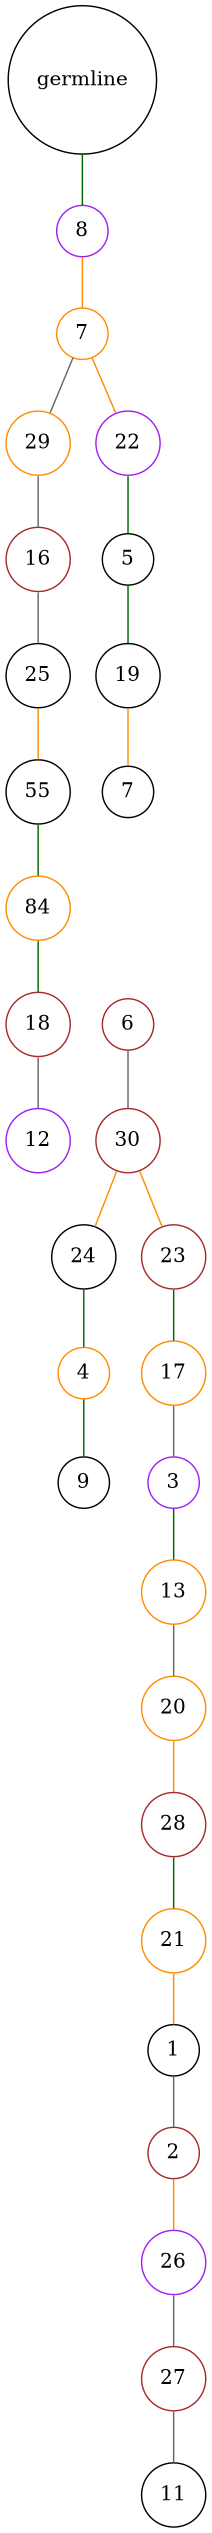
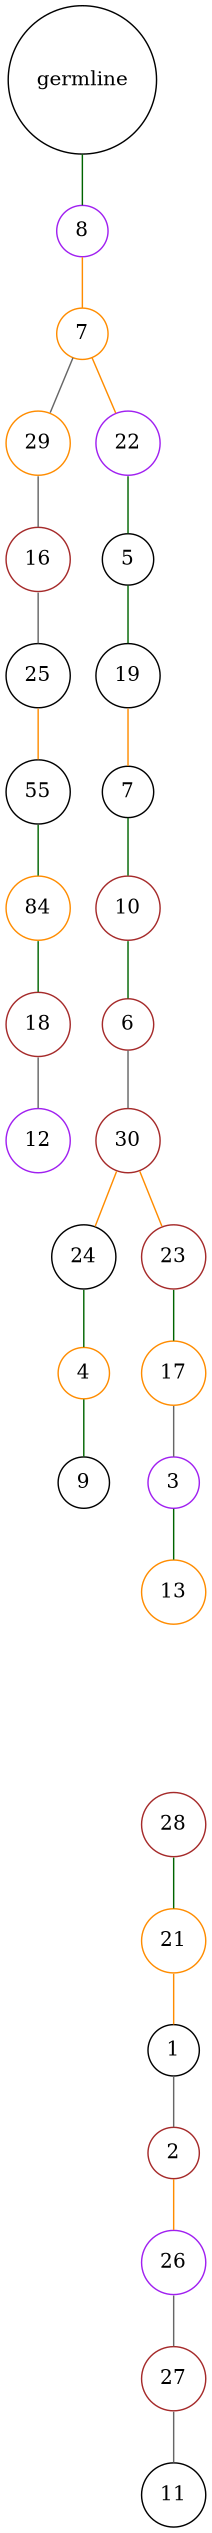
  graph {
    fontname="DejaVu Serif"
    rankdir=UD
    splines=line
    node [color=black fontname="DejaVu Serif" shape=circle]
    edge [color=darkgreen fontname="DejaVu Serif"]
    n1 [label=germline]
    n2 [color=purple label=8]
    n3 [color=darkorange label=7]
    n4 [color=darkorange label=29]
    n5 [color=purple label=22]
    n6 [color=brown label=16]
    n7 [label=5]
    n8 [label=25]
    n9 [label=55]
    n10 [color=darkorange label=84]
    n11 [color=brown label=18]
    n12 [color=purple label=12]
    n13 [label=24]
    n14 [color=darkorange label=4]
    n15 [label=9]
    n16 [label=19]
    n17 [label=7]
+   n18 [color=brown label=10]
    n19 [color=brown label=6]
    n20 [color=brown label=30]
    n21 [color=brown label=23]
    n22 [color=darkorange label=17]
    n23 [color=purple label=3]
    n24 [color=darkorange label=13]
-   n25 [color=darkorange label=20]
    n26 [color=brown label=28]
    n27 [color=darkorange label=21]
    n28 [label=1]
    n29 [color=brown label=2]
    n30 [color=purple label=26]
    n31 [color=brown label=27]
    n32 [label=11]
    n1 -- n2
    n2 -- n3 [color=darkorange]
    n3 -- n4 [color=gray40]
    n3 -- n5 [color=darkorange]
    n4 -- n6 [color=gray40]
    n5 -- n7
    n6 -- n8 [color=gray40]
    n7 -- n16
    n8 -- n9 [color=darkorange]
    n9 -- n10
    n10 -- n11
    n11 -- n12 [color=gray40]
    n13 -- n14
    n14 -- n15
    n16 -- n17 [color=darkorange]
+   n17 -- n18
+   n18 -- n19
    n19 -- n20 [color=gray40]
    n20 -- n13 [color=darkorange]
    n20 -- n21 [color=darkorange]
    n21 -- n22
    n22 -- n23 [color=gray40]
    n23 -- n24
-   n24 -- n25 [color=gray40]
-   n25 -- n26 [color=darkorange]
    n26 -- n27
    n27 -- n28 [color=darkorange]
    n28 -- n29 [color=gray40]
    n29 -- n30 [color=darkorange]
    n30 -- n31 [color=gray40]
    n31 -- n32 [color=gray40]
  }
